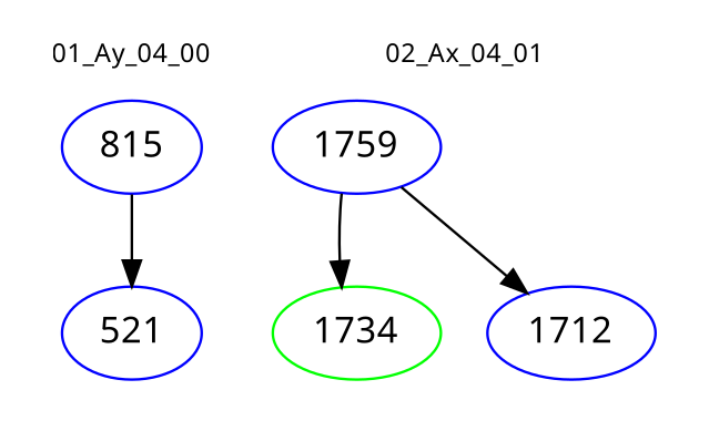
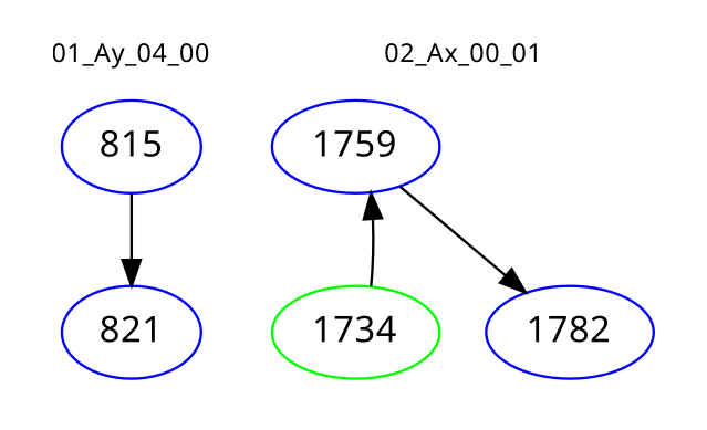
  digraph {
    fontname="Noto Sans"
    node [color=blue fontname="Noto Sans"]
    edge [color=black fontname="Noto Sans"]
    n1 [label=815]
-   n2 [label=521]
+   n2 [label=821]
    n3 [label=1759]
    n4 [color=green label=1734]
-   n5 [label=1712]
+   n5 [label=1782]
    subgraph cluster_1 {
      color=white
      fontsize=10
      label="01_Ay_04_00"
      n1
      n2
    }
    subgraph cluster_2 {
      color=white
      fontsize=10
-     label="02_Ax_04_01"
+     label="02_Ax_00_01"
      n3
      n4
      n5
    }
    n1 -> n2
-   n3 -> n4
+   n4 -> n3
    n3 -> n5
  }
